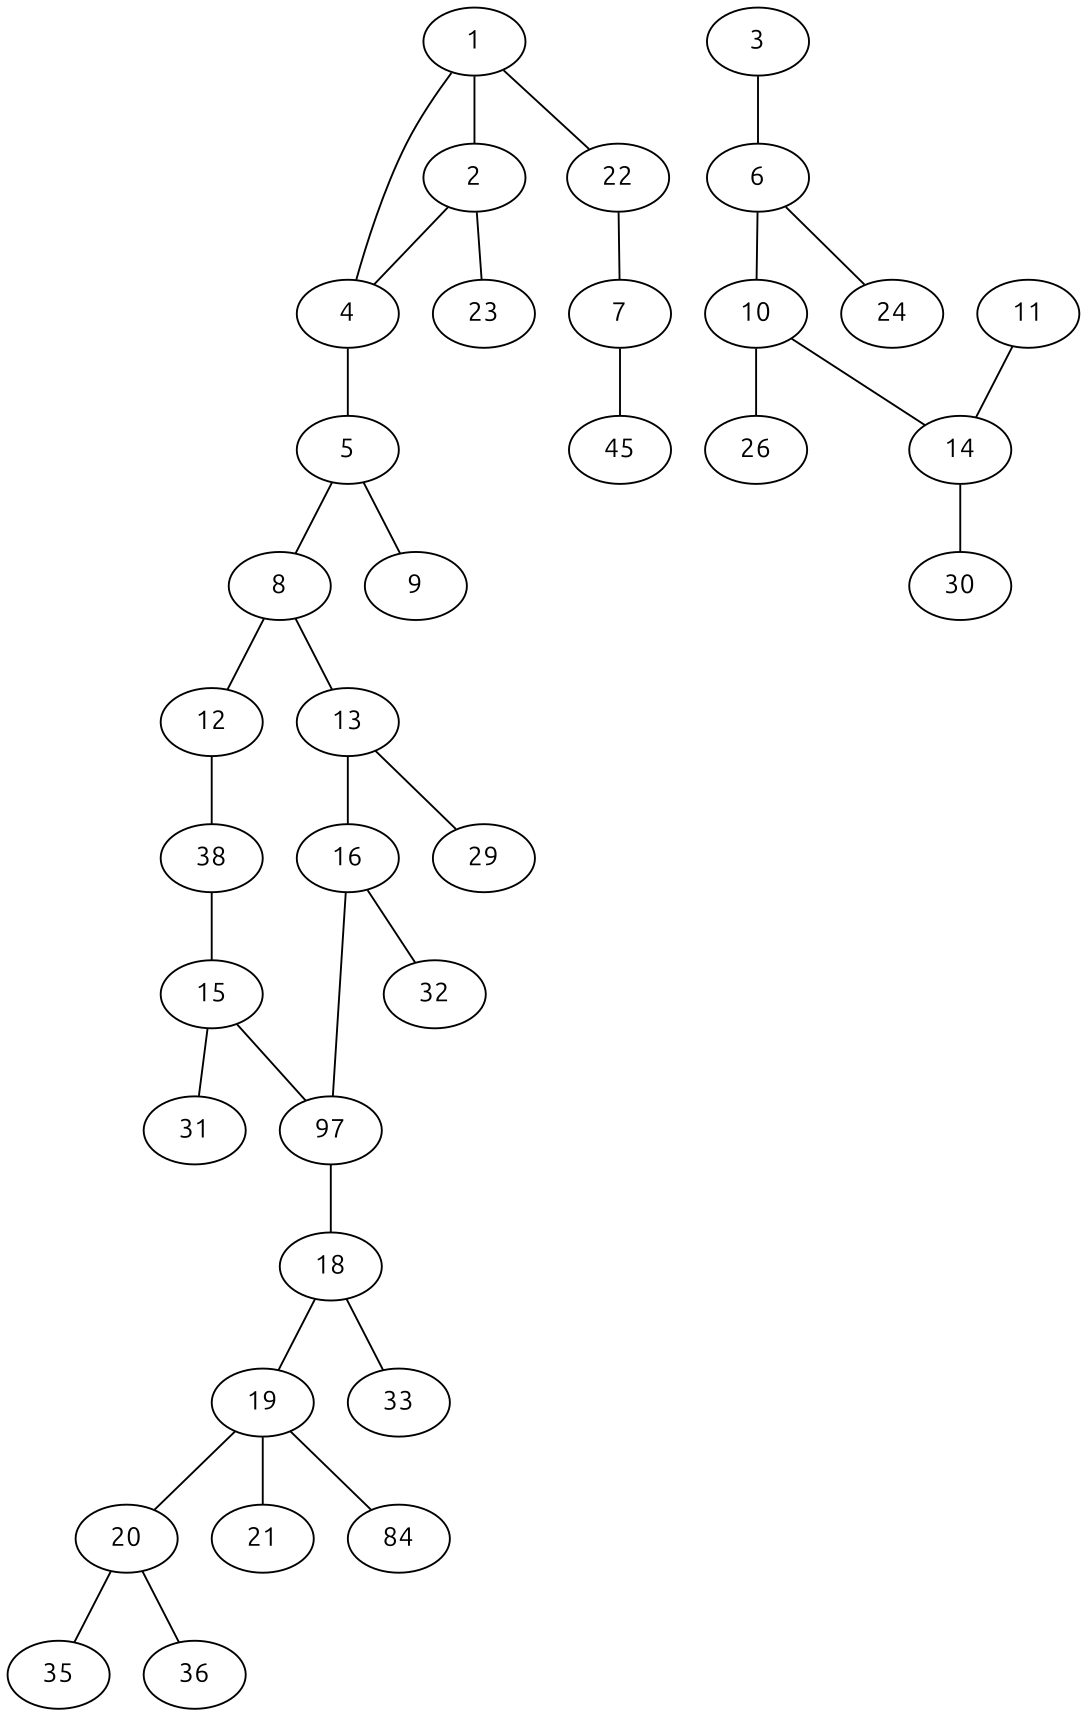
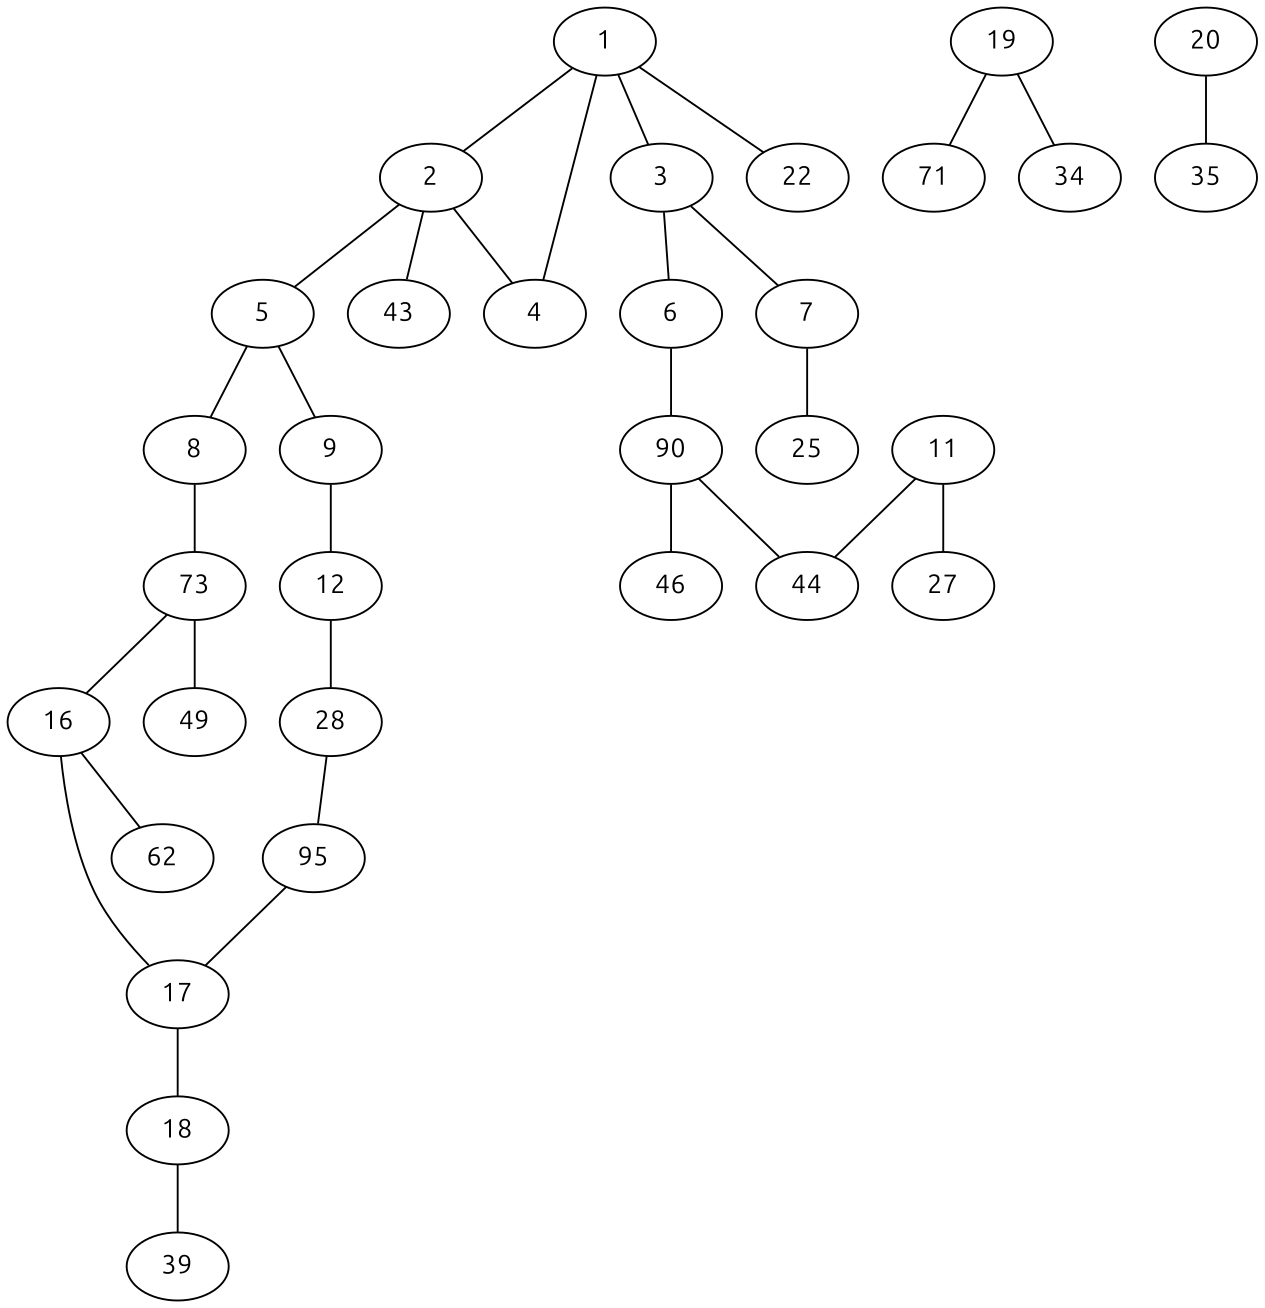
  graph {
    fontname=Ubuntu
    node [chem=C fontname=Ubuntu]
    edge [fontname=Ubuntu valence=1]
    1
    2
    3
    4 [chem=O]
    22 [chem=H]
    5
-   23 [chem=H]
+   23 [chem=H label=43]
    6
    7
    8
    9 [chem=O]
-   10
-   24 [chem=H]
-   25 [chem=H label=45]
+   10 [label=90]
+   25 [chem=H]
    12
-   13
-   14
-   26 [chem=H]
+   13 [label=73]
+   14 [label=44]
+   26 [chem=H label=46]
    11
-   28 [chem=H label=38]
+   27 [chem=H]
+   28 [chem=H]
    16
-   29 [chem=H]
-   30 [chem=H]
-   15
-   17 [label=97]
-   31 [chem=H]
-   32 [chem=H]
+   29 [chem=H label=49]
+   15 [label=95]
+   17
+   32 [chem=H label=62]
    18 [chem=N]
    19
-   33 [chem=H]
+   33 [chem=H label=39]
    20
-   21 [chem=O]
-   34 [chem=H label=84]
+   21 [chem=O label=71]
+   34 [chem=H]
    35 [chem=H]
-   36 [chem=H]
    1 -- 2
+   1 -- 3
    1 -- 4
    1 -- 22
    2 -- 4
-   4 -- 5
+   2 -- 5
    2 -- 23
    3 -- 6
-   22 -- 7 [valence=2]
+   3 -- 7 [valence=2]
    5 -- 8
    5 -- 9 [valence=2]
    6 -- 10 [valence=2]
-   6 -- 24
    7 -- 25
-   8 -- 12
+   9 -- 12
    8 -- 13 [valence=2]
    10 -- 14
    10 -- 26
    12 -- 28
    13 -- 16
    13 -- 29
-   14 -- 30
    11 -- 14 [valence=2]
+   11 -- 27
    28 -- 15 [valence=2]
    16 -- 17 [valence=2]
    16 -- 32
    15 -- 17
-   15 -- 31
    17 -- 18
-   18 -- 19
    18 -- 33
-   19 -- 20
    19 -- 21 [valence=2]
    19 -- 34
    20 -- 35
-   20 -- 36
  }
